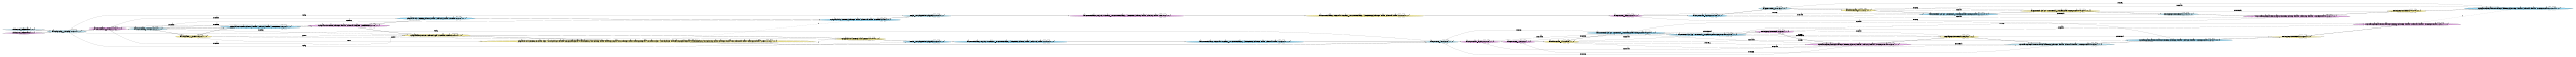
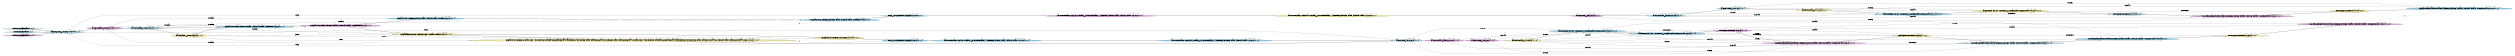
  digraph {
    rankdir=LR
    node [fillcolor=skyblue shape=ellipse style=filled]
    edge [style=bold]
    n1 [fillcolor=khaki label="final ConsumerRecordFactory<Integer,Double> source2Factory = new ConsumerRecordFactory<>(SOURCE_TOPIC_2,Serdes.Integer().serializer(),Serdes.Double().serializer())@@@12@@@['0', '0', '1']"]
    n2 [fillcolor=plum label="final Long source1Key = 42L@@@13@@@['0', '0', '1']"]
    n3 [label="final String source1Value = \"anyString\"@@@14@@@['0', '0', '1']"]
    n4 [fillcolor=plum label="OutputVerifier.compareKeyValue(testDriver.readOutput(SINK_TOPIC_1,Serdes.Long().deserializer(),Serdes.String().deserializer()),source1Key,source1Value)@@@20@@@['0', '0', '1']"]
    n5 [label="final ConsumerRecord<byte((,byte((> consumerRecord1 = source1Factory.create(source1Key,source1Value)@@@17@@@['0', '0', '1']"]
    n6 [fillcolor=plum label="topology.addSource(sourceName2,Serdes.Integer().deserializer(),Serdes.Double().deserializer(),SOURCE_TOPIC_2)@@@7@@@['1', '1', '1']"]
    n7 [label="topology.addSink(\"sink-1\",SINK_TOPIC_1,Serdes.Long().serializer(),Serdes.String().serializer(),sourceName1)@@@8@@@['0', '0', '1']"]
    n8 [fillcolor=khaki label="topology.addProcessor(processor,new MockProcessorSupplier(),sourceName1,sourceName2)@@@9@@@['1', '1', '0']"]
    n9 [label="topology.addSink(\"sink-2\",SINK_TOPIC_2,Serdes.Integer().serializer(),Serdes.Double().serializer(),sourceName2)@@@9@@@['0', '0', '1']"]
    n10 [fillcolor=khaki label="topology.addSink(\"sink\",SINK_TOPIC_1,new Serializer<Object>(){@Override public byte(( serialize(final String topic,final Object data){if (data instanceof Long) {return Serdes.Long().serializer().serialize(topic,(Long)data)}return Serdes.Integer().serializer().serialize(topic,(Integer)data)}},new Serializer<Object>(){@Override public byte(( serialize(final String topic,final Object data){if (data instanceof String) {return Serdes.String().serializer().serialize(topic,(String)data)}return Serdes.Double().serializer().serialize(topic,(Double)data)}},processor)@@@10@@@['1', '0', '0']"]
    n11 [fillcolor=khaki label="topology.addSink(\"sink\",SINK_TOPIC_1,null,null,processor)@@@10@@@['0', '1', '0']"]
    n12 [fillcolor=lightblue label="final String sourceName2 = \"source-2\"@@@5@@@['1', '1', '1']"]
    n13 [fillcolor=khaki label="final String processor = \"processor\"@@@6@@@['1', '1', '0']"]
    n14 [label="topology.addSource(sourceName1,Serdes.Long().deserializer(),Serdes.String().deserializer(),SOURCE_TOPIC_1)@@@6@@@['1', '1', '1']"]
    n15 [fillcolor=lightblue label="testDriver = new TopologyTestDriver(topology,config)@@@10@@@['0', '0', '1']"]
    n16 [fillcolor=plum label="OutputVerifier.compareKeyValue(testDriver.readOutput(SINK_TOPIC_1,Serdes.Long().deserializer(),Serdes.String().deserializer()),source1Key,source1Value)@@@33@@@['1', '1', '0']"]
    n17 [fillcolor=lightblue label="OutputVerifier.compareKeyValue(testDriver.readOutput(SINK_TOPIC_1,Serdes.Integer().deserializer(),Serdes.Double().deserializer()),source2Key,source2Value)@@@35@@@['1', '1', '0']"]
    n18 [fillcolor=khaki label="testDriver.pipeInput(consumerRecord2)@@@34@@@['1', '1', '0']"]
    n19 [label="OutputVerifier.compareKeyValue(testDriver.readOutput(SINK_TOPIC_1,Serdes.Long().deserializer(),Serdes.String().deserializer()),source1Key,source1Value)@@@37@@@['1', '0', '0']"]
    n20 [fillcolor=khaki label="testDriver.pipeInput(consumerRecord2)@@@38@@@['1', '0', '0']" shape=diamond]
    n21 [fillcolor=lightblue label="final Integer source2Key = 73@@@15@@@['0', '0', '1']"]
    n22 [fillcolor=khaki label="testDriver.pipeInput(consumerRecord2)@@@21@@@['0', '0', '1']"]
    n23 [fillcolor=khaki label="final ConsumerRecord<byte((,byte((> consumerRecord2 = source2Factory.create(source2Key,source2Value)@@@18@@@['0', '0', '1']"]
    n24 [fillcolor=lightblue label="testDriver.pipeInput(consumerRecord1)@@@19@@@['0', '0', '1']"]
    n25 [fillcolor=plum label="OutputVerifier.compareKeyValue(testDriver.readOutput(SINK_TOPIC_1,Serdes.Integer().deserializer(),Serdes.Double().deserializer()),source2Key,source2Value)@@@39@@@['1', '0', '0']"]
    n26 [label="OutputVerifier.compareKeyValue(testDriver.readOutput(SINK_TOPIC_2,Serdes.Integer().deserializer(),Serdes.Double().deserializer()),source2Key,source2Value)@@@22@@@['0', '0', '1']"]
    n27 [fillcolor=lightblue label="shouldUseSourceSpecificDeserializers['1', '0', '0']" shape=diamond]
    n28 [fillcolor=lightblue label="final Topology topology = new Topology()@@@3@@@['1', '1', '1']"]
    n29 [fillcolor=lightblue label="final Long source1Key = 42L@@@26@@@['1', '1', '0']"]
    n30 [fillcolor=plum label="final String sourceName1 = \"source-1\"@@@4@@@['1', '1', '1']"]
    n31 [label="testDriver = new TopologyTestDriver(topology,config)@@@23@@@['0', '1', '0']"]
    n32 [fillcolor=plum label="final ConsumerRecordFactory<Long,String> source1Factory = new ConsumerRecordFactory<>(SOURCE_TOPIC_1,Serdes.Long().serializer(),Serdes.String().serializer())@@@11@@@['0', '0', '1']"]
    n33 [label="final ConsumerRecord<byte((,byte((> consumerRecord1 = source1Factory.create(source1Key,source1Value)@@@30@@@['1', '1', '0']"]
    n34 [fillcolor=plum label="final String source1Value = \"anyString\"@@@27@@@['1', '1', '0']"]
    n35 [label="final ConsumerRecord<byte((,byte((> consumerRecord2 = source2Factory.create(source2Key,source2Value)@@@31@@@['1', '1', '0']"]
    n36 [fillcolor=plum label="testDriver.pipeInput(consumerRecord1)@@@32@@@['1', '1', '0']"]
    n37 [fillcolor=plum label="final Integer source2Key = 73@@@28@@@['1', '1', '0']"]
    n38 [fillcolor=khaki label="final Double source2Value = 3.14@@@29@@@['1', '1', '0']"]
    n39 [label="final ConsumerRecordFactory<Long,String> source1Factory = new ConsumerRecordFactory<>(SOURCE_TOPIC_1,Serdes.Long().serializer(),Serdes.String().serializer())@@@24@@@['0', '1', '0']"]
    n40 [label="final ConsumerRecordFactory<Integer,Double> source2Factory = new ConsumerRecordFactory<>(SOURCE_TOPIC_2,Serdes.Integer().serializer(),Serdes.Double().serializer())@@@25@@@['0', '1', '0']"]
+   n41 [fillcolor=lightblue label="shouldUseSinkSpecificSerializers['0', '0', '1']" shape=diamond]
    n42 [fillcolor=khaki label="final Double source2Value = 3.14@@@16@@@['0', '0', '1']"]
    n43 [fillcolor=plum label="shouldUseSourceSpecificDeserializers['0', '1', '0']" shape=diamond]
    n1 -> n2
    n2 -> n3
    n2 -> n4 [label=source1Key style=solid]
    n2 -> n5 [label=source1Key style=solid]
    n3 -> n4 [label=source1Value style=solid]
    n3 -> n5 [label=source1Value style=solid]
    n3 -> n21
    n4 -> n22
    n5 -> n23
    n5 -> n24 [label=consumerRecord1 style=solid]
    n6 -> n7
    n6 -> n8
    n7 -> n9
    n8 -> n10
    n8 -> n11
    n9 -> n15
    n10 -> n9 [label=0 style=dashed]
    n10 -> n11 [label=0 style=dashed]
    n10 -> n29
    n11 -> n31
    n12 -> n6 [label=sourceName2 style=solid]
    n12 -> n8 [label=sourceName2 style=solid]
    n12 -> n9 [label=sourceName2 style=solid]
    n12 -> n13
    n12 -> n14
    n13 -> n8 [label=processor style=solid]
    n13 -> n10 [label=processor style=solid]
    n13 -> n11 [label=processor style=solid]
    n13 -> n14
    n14 -> n6
    n15 -> n32
    n16 -> n17 [label=consumerRecord1 style=solid]
    n16 -> n18
    n17 -> n19
    n18 -> n17
    n18 -> n20 [label=consumerRecord1 style=solid]
    n19 -> n20
    n20 -> n25
    n21 -> n23 [label=source2Key style=solid]
    n21 -> n26 [label=source2Key style=solid]
    n21 -> n42
    n22 -> n26
    n23 -> n22 [label=consumerRecord2 style=solid]
    n23 -> n24
    n24 -> n4
    n25 -> n26 [label=0 style=dashed]
    n27 -> n28
    n28 -> n15 [label=topology style=solid]
    n28 -> n29 [label=topology style=solid]
    n28 -> n30
    n28 -> n31 [label=topology style=solid]
    n29 -> n16 [label=source1Key style=solid]
    n29 -> n33 [label=source1Key style=solid]
    n29 -> n34
    n30 -> n7 [label=sourceName1 style=solid]
    n30 -> n8 [label=sourceName1 style=solid]
    n30 -> n12
    n30 -> n14 [label=sourceName1 style=solid]
    n31 -> n39
    n32 -> n1
    n33 -> n16 [label=source1Value style=solid]
    n33 -> n19 [label=source1Value style=solid]
    n33 -> n35
    n33 -> n36 [label=consumerRecord1 style=solid]
    n34 -> n16 [label=source1Value style=solid]
    n34 -> n33 [label=source1Value style=solid]
    n34 -> n37
    n35 -> n18 [label=source2Key style=solid]
    n35 -> n18 [label=consumerRecord2 style=solid]
    n35 -> n25 [label=source2Key style=solid]
    n35 -> n36
    n36 -> n16
    n36 -> n18 [label=source2Value style=solid]
    n36 -> n25 [label=source2Value style=solid]
    n37 -> n17 [label=source2Key style=solid]
    n37 -> n35 [label=source2Key style=solid]
    n37 -> n38
    n38 -> n16 [label=source1Key style=solid]
    n38 -> n17 [label=source2Value style=solid]
    n38 -> n19 [label=source1Key style=solid]
    n38 -> n33
    n38 -> n35 [label=source2Value style=solid]
    n39 -> n40
    n40 -> n29
+   n41 -> n28
    n42 -> n5
    n42 -> n23 [label=source2Value style=solid]
    n42 -> n26 [label=source2Value style=solid]
    n43 -> n28
  }
